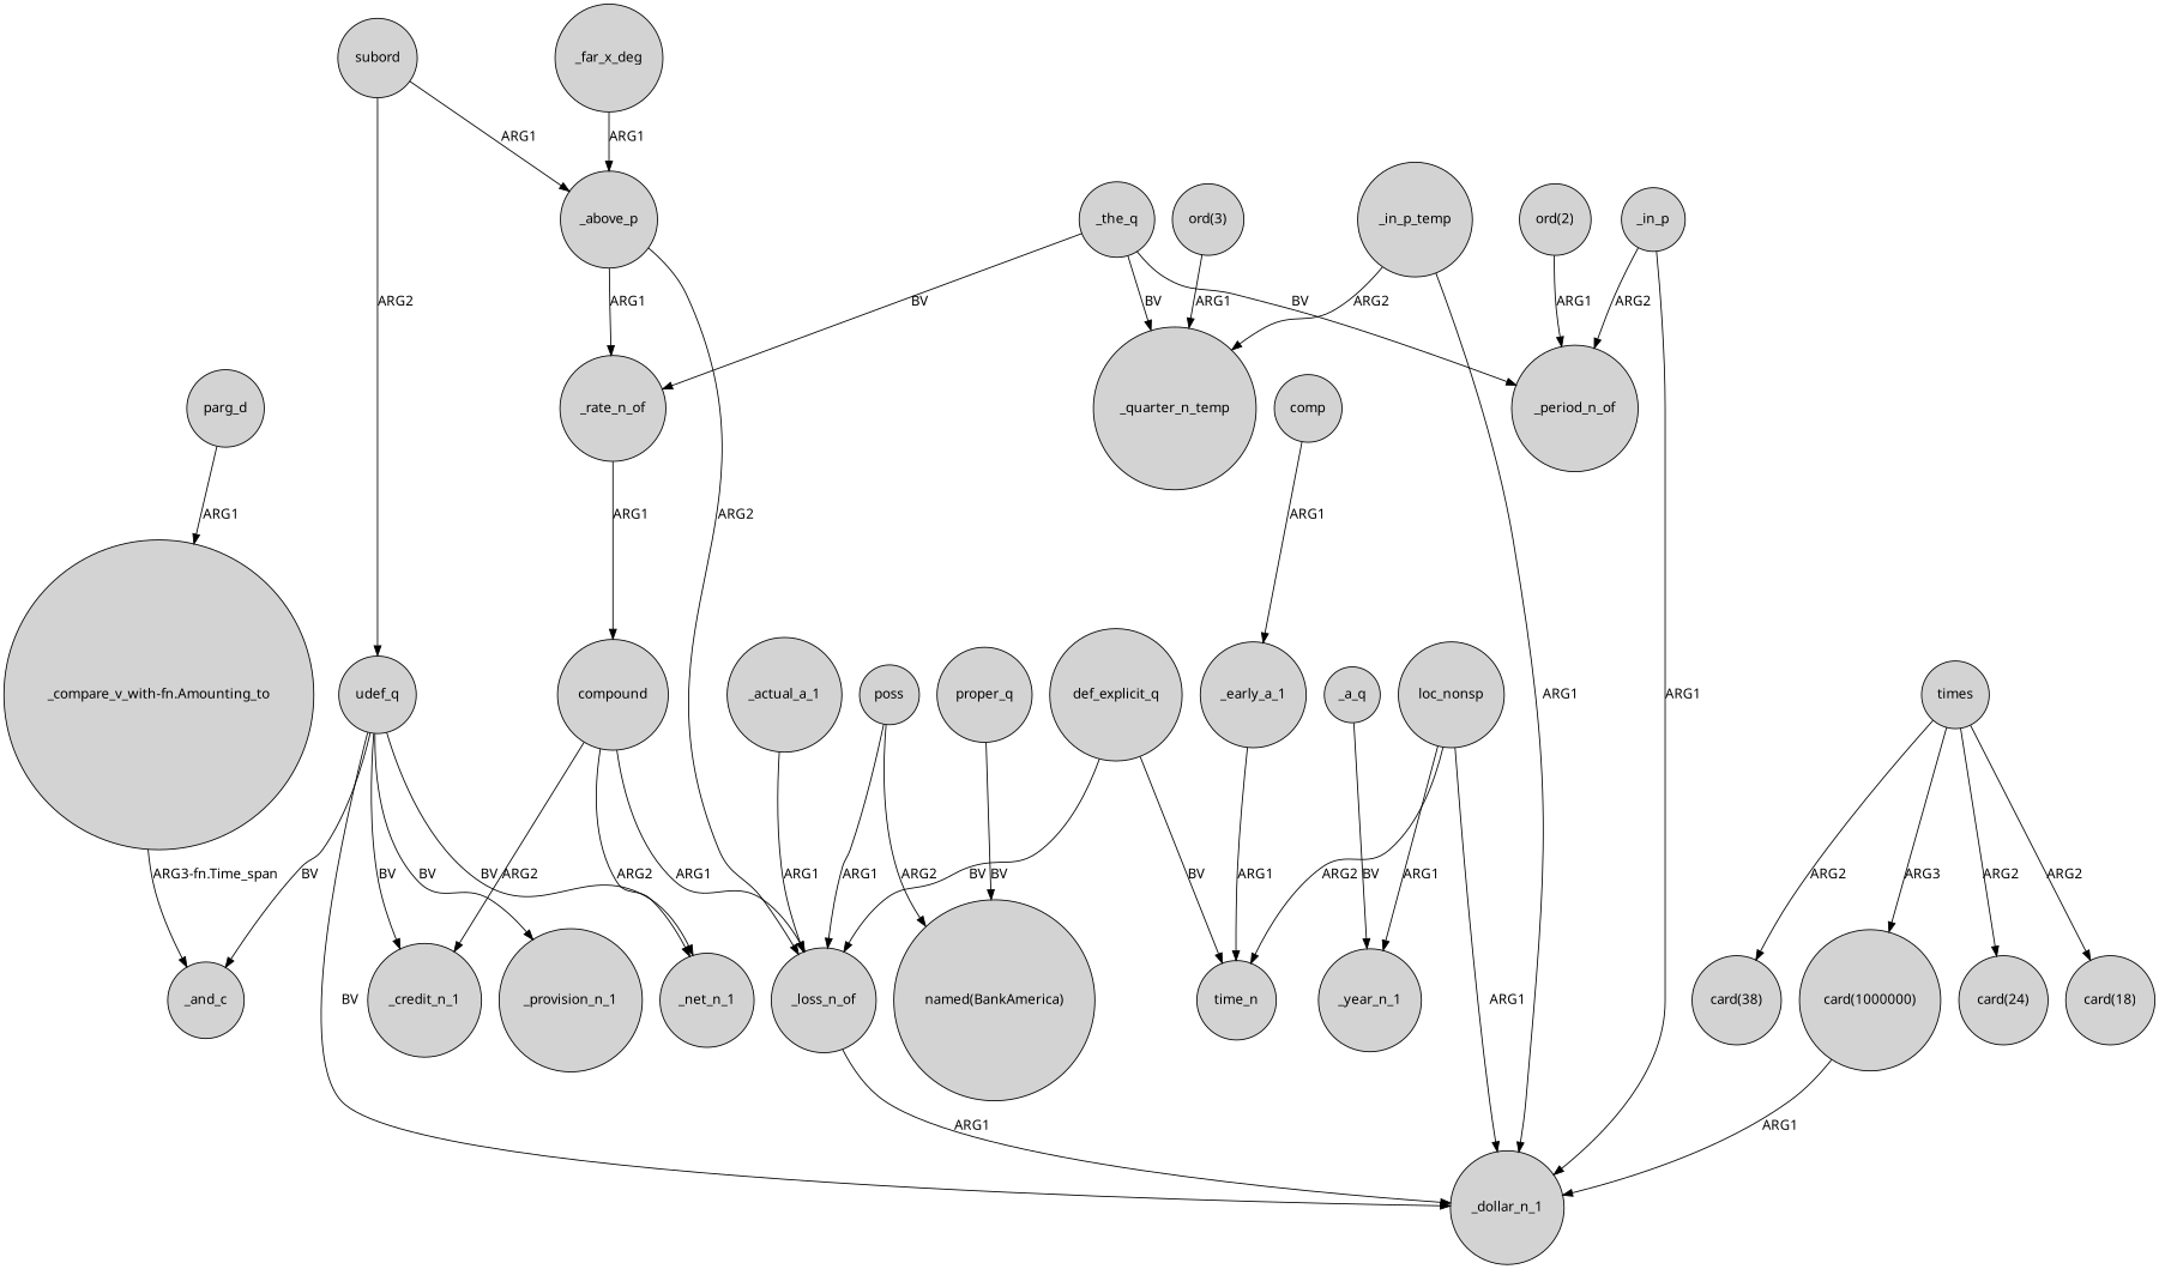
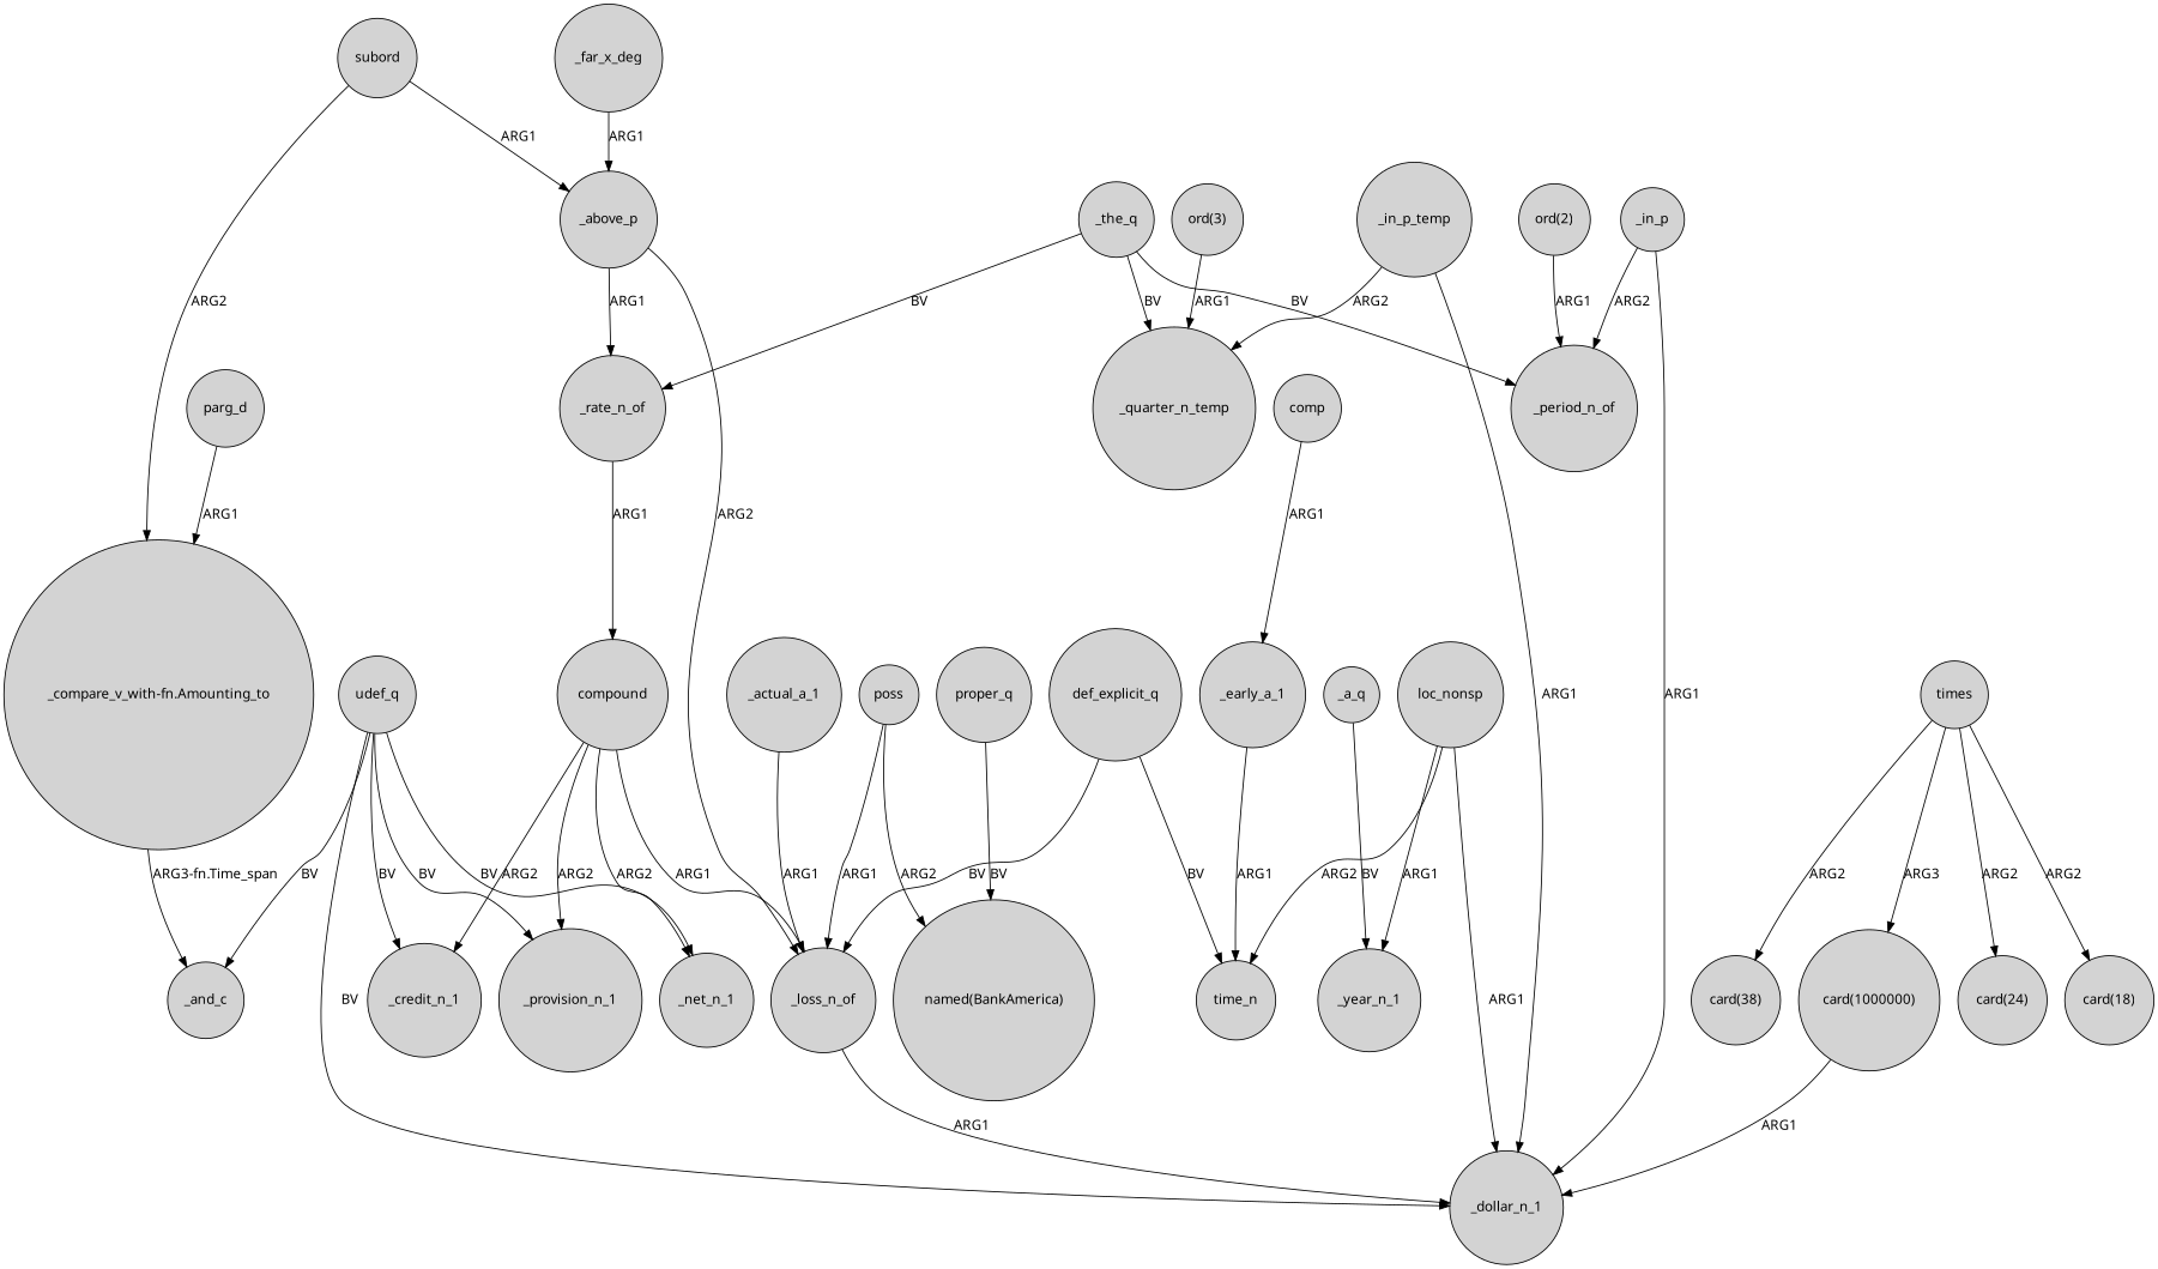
  digraph {
    fontname="Noto Sans"
    node [fontname="Noto Sans" shape=circle style=filled]
    edge [fontname="Noto Sans"]
    _early_a_1
    time_n
    _actual_a_1
    _loss_n_of
    _dollar_n_1
    loc_nonsp
    _year_n_1
    _in_p_temp
    _quarter_n_temp
    compound
    _provision_n_1
    _net_n_1
    _credit_n_1
    _rate_n_of
    "ord(3)"
    poss
    "named(BankAmerica)"
    times
    "card(38)"
    "card(1000000)"
    "card(24)"
    "card(18)"
    "ord(2)"
    _period_n_of
    def_explicit_q
    _in_p
    _the_q
    comp
    proper_q
    _a_q
    udef_q
    _and_c
    _above_p
    _far_x_deg
    subord
    "_compare_v_with-fn.Amounting_to"
    parg_d
    _early_a_1 -> time_n [label=ARG1]
    _actual_a_1 -> _loss_n_of [label=ARG1]
    _loss_n_of -> _dollar_n_1 [label=ARG1]
    loc_nonsp -> time_n [label=ARG2]
    loc_nonsp -> _dollar_n_1 [label=ARG1]
    loc_nonsp -> _year_n_1 [label=ARG1]
    _in_p_temp -> _dollar_n_1 [label=ARG1]
    _in_p_temp -> _quarter_n_temp [label=ARG2]
    compound -> _loss_n_of [label=ARG1]
+   compound -> _provision_n_1 [label=ARG2]
    compound -> _net_n_1 [label=ARG2]
    compound -> _credit_n_1 [label=ARG2]
    _rate_n_of -> compound [label=ARG1]
    "ord(3)" -> _quarter_n_temp [label=ARG1]
    poss -> _loss_n_of [label=ARG1]
    poss -> "named(BankAmerica)" [label=ARG2]
    times -> "card(38)" [label=ARG2]
    times -> "card(1000000)" [label=ARG3]
    times -> "card(24)" [label=ARG2]
    times -> "card(18)" [label=ARG2]
    "card(1000000)" -> _dollar_n_1 [label=ARG1]
    "ord(2)" -> _period_n_of [label=ARG1]
    def_explicit_q -> time_n [label=BV]
    def_explicit_q -> _loss_n_of [label=BV]
    _in_p -> _dollar_n_1 [label=ARG1]
    _in_p -> _period_n_of [label=ARG2]
    _the_q -> _quarter_n_temp [label=BV]
    _the_q -> _rate_n_of [label=BV]
    _the_q -> _period_n_of [label=BV]
    comp -> _early_a_1 [label=ARG1]
    proper_q -> "named(BankAmerica)" [label=BV]
    _a_q -> _year_n_1 [label=BV]
    udef_q -> _dollar_n_1 [label=BV]
    udef_q -> _provision_n_1 [label=BV]
    udef_q -> _net_n_1 [label=BV]
    udef_q -> _credit_n_1 [label=BV]
    udef_q -> _and_c [label=BV]
    _above_p -> _loss_n_of [label=ARG2]
    _above_p -> _rate_n_of [label=ARG1]
    _far_x_deg -> _above_p [label=ARG1]
    subord -> _above_p [label=ARG1]
-   subord -> udef_q [label=ARG2]
+   subord -> "_compare_v_with-fn.Amounting_to" [label=ARG2]
    "_compare_v_with-fn.Amounting_to" -> _and_c [label="ARG3-fn.Time_span"]
    parg_d -> "_compare_v_with-fn.Amounting_to" [label=ARG1]
  }
